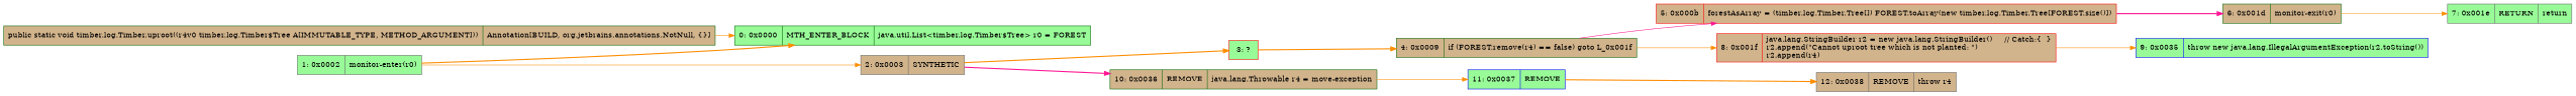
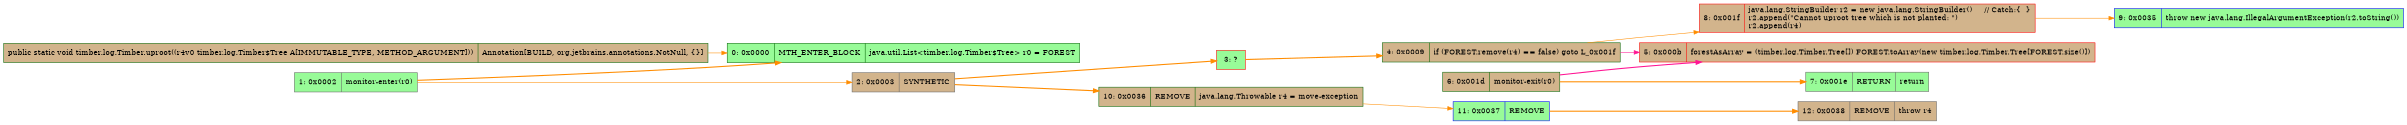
  digraph {
    fontname="DejaVu Serif"
    rankdir=LR
    node [color=darkgreen fillcolor=tan fontname="DejaVu Serif" shape=record style=filled]
    edge [color=darkorange fontname="DejaVu Serif" style=bold]
    n1 [fillcolor=palegreen label="{0\:\ 0x0000|MTH_ENTER_BLOCK\l|java.util.List\<timber.log.Timber$Tree\> r0 = FOREST\l}"]
    n2 [color=gray40 fillcolor=palegreen label="{1\:\ 0x0002|monitor\-enter(r0)\l}"]
    n3 [color=gray40 label="{2\:\ 0x0003|SYNTHETIC\l}"]
    n4 [color=red fillcolor=palegreen label="{3\:\ ?}"]
    n5 [label="{10\:\ 0x0036|REMOVE\l|java.lang.Throwable r4 = move\-exception\l}"]
    n6 [label="{4\:\ 0x0009|if (FOREST.remove(r4) == false) goto L_0x001f\l}"]
    n7 [color=blue fillcolor=palegreen label="{11\:\ 0x0037|REMOVE\l}"]
    n8 [color=red label="{5\:\ 0x000b|forestAsArray = (timber.log.Timber.Tree[]) FOREST.toArray(new timber.log.Timber.Tree[FOREST.size()])\l}"]
    n9 [color=red label="{8\:\ 0x001f|java.lang.StringBuilder r2 = new java.lang.StringBuilder()     \/\/ Catch:\{  \}\lr2.append(\"Cannot uproot tree which is not planted: \")\lr2.append(r4)\l}"]
    n10 [label="{6\:\ 0x001d|monitor\-exit(r0)\l}"]
    n11 [color=blue fillcolor=palegreen label="{9\:\ 0x0035|throw new java.lang.IllegalArgumentException(r2.toString())\l}"]
    n12 [color=gray40 fillcolor=palegreen label="{7\:\ 0x001e|RETURN\l|return\l}"]
    n13 [color=gray40 label="{12\:\ 0x0038|REMOVE\l|throw r4\l}"]
    n14 [label="{public static void timber.log.Timber.uproot((r4v0 timber.log.Timber$Tree A[IMMUTABLE_TYPE, METHOD_ARGUMENT]))  | Annotation[BUILD, org.jetbrains.annotations.NotNull, \{\}]\l}"]
    n2 -> n1
    n2 -> n3 [style=solid]
    n3 -> n4
-   n3 -> n5 [color=deeppink]
+   n3 -> n5
    n4 -> n6
    n5 -> n7 [style=solid]
    n6 -> n8 [color=deeppink style=solid]
    n6 -> n9 [style=solid]
    n7 -> n13
-   n8 -> n10 [color=deeppink]
+   n10 -> n8 [color=deeppink]
    n9 -> n11 [style=solid]
-   n10 -> n12 [style=solid]
+   n10 -> n12
    n14 -> n1 [style=solid]
  }
